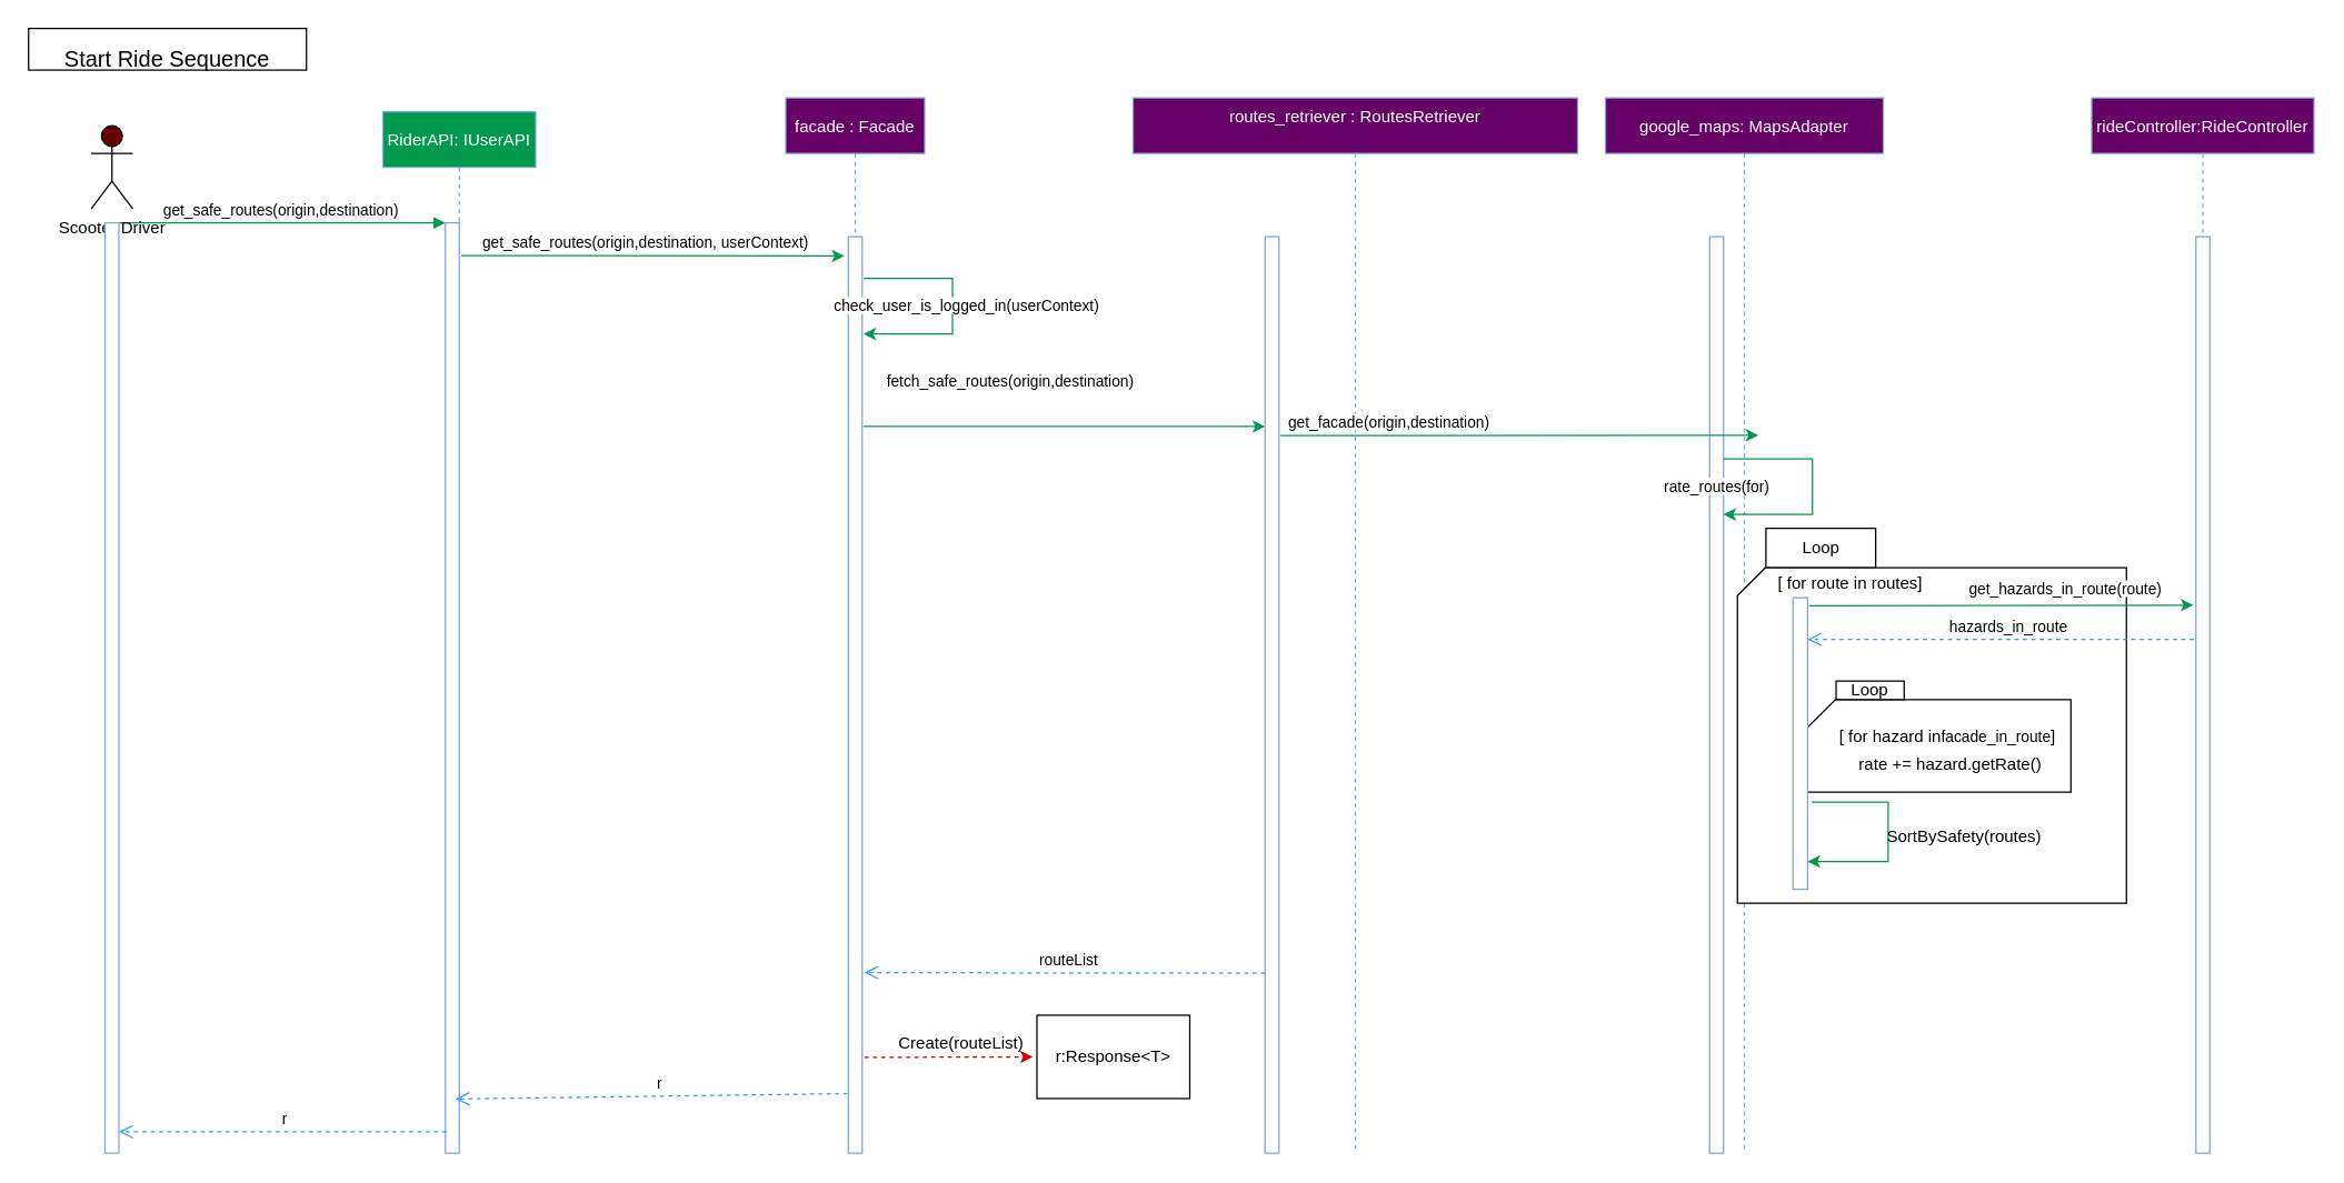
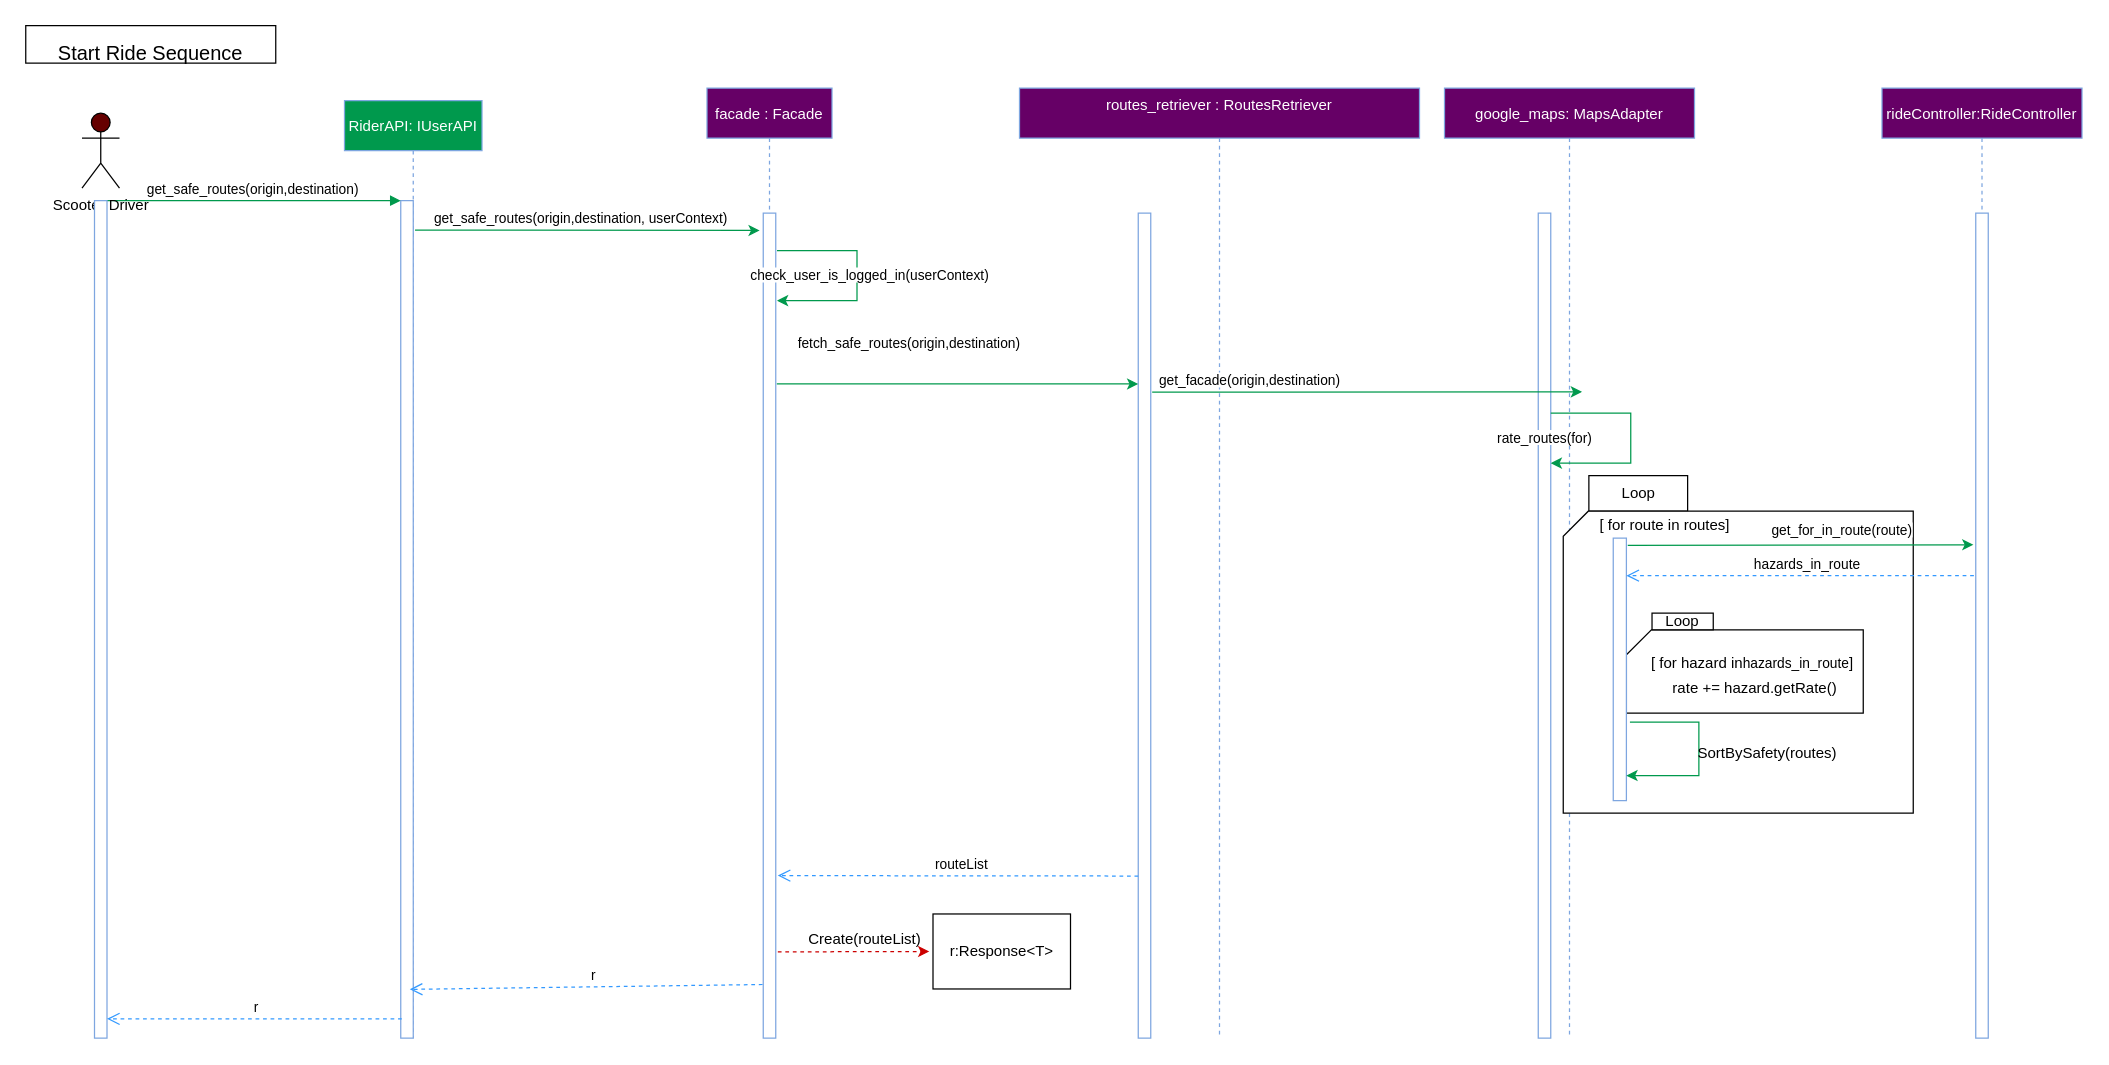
  <mxCell id="0" />
  <mxCell id="1" parent="0" />
  <mxCell id="2" value="RiderAPI: IUserAPI" style="shape=umlLifeline;perimeter=lifelinePerimeter;container=1;collapsible=0;recursiveResize=0;rounded=0;shadow=0;strokeWidth=1;fillColor=#00994D;fontColor=#FFFFFF;strokeColor=#7EA6E0;" parent="1" vertex="1"><mxGeometry x="275" y="80" width="110" height="750" as="geometry" /></mxCell>
  <mxCell id="3" value="" style="points=[];perimeter=orthogonalPerimeter;rounded=0;shadow=0;strokeWidth=1;strokeColor=#7EA6E0;" parent="2" vertex="1"><mxGeometry x="45" y="80" width="10" height="670" as="geometry" /></mxCell>
  <mxCell id="4" value="get_safe_routes(origin,destination)" style="verticalAlign=bottom;endArrow=block;entryX=0;entryY=0;shadow=0;strokeWidth=1;exitX=0.9;exitY=0;exitDx=0;exitDy=0;exitPerimeter=0;strokeColor=#00994D;" parent="1" source="6" target="3" edge="1"><mxGeometry relative="1" as="geometry"><mxPoint x="150" y="160" as="sourcePoint" /><Array as="points"><mxPoint x="195" y="160" /></Array></mxGeometry></mxCell>
  <mxCell id="5" value="Scooter Driver" style="shape=umlActor;verticalLabelPosition=bottom;verticalAlign=top;html=1;outlineConnect=0;fillColor=#660000;" parent="1" vertex="1"><mxGeometry x="65" y="90" width="30" height="60" as="geometry" /></mxCell>
  <mxCell id="6" value="" style="points=[];perimeter=orthogonalPerimeter;rounded=0;shadow=0;strokeWidth=1;strokeColor=#7EA6E0;" parent="1" vertex="1"><mxGeometry x="75" y="160" width="10" height="670" as="geometry" /></mxCell>
  <mxCell id="7" value="google_maps: MapsAdapter" style="shape=umlLifeline;perimeter=lifelinePerimeter;container=1;collapsible=0;recursiveResize=0;rounded=0;shadow=0;strokeWidth=1;fillColor=#660066;fontColor=#FFFFFF;strokeColor=#7EA6E0;" parent="1" vertex="1"><mxGeometry x="1155" y="70" width="200" height="760" as="geometry" /></mxCell>
  <mxCell id="8" value="" style="points=[];perimeter=orthogonalPerimeter;rounded=0;shadow=0;strokeWidth=1;strokeColor=#7EA6E0;" parent="7" vertex="1"><mxGeometry x="75" y="100" width="10" height="660" as="geometry" /></mxCell>
  <mxCell id="9" value="" style="endArrow=classic;html=1;rounded=0;strokeColor=#00994D;" edge="1" parent="7"><mxGeometry width="50" height="50" relative="1" as="geometry"><mxPoint x="85" y="260" as="sourcePoint" /><mxPoint x="85" y="300" as="targetPoint" /><Array as="points"><mxPoint x="149" y="260" /><mxPoint x="149" y="300" /></Array></mxGeometry></mxCell>
  <mxCell id="10" value="Loop" style="rounded=0;whiteSpace=wrap;html=1;" vertex="1" parent="7"><mxGeometry x="115.5" y="310.005" width="79" height="28.448" as="geometry" /></mxCell>
  <mxCell id="11" value="" style="verticalLabelPosition=bottom;verticalAlign=top;html=1;shape=card;whiteSpace=wrap;size=20;arcSize=12;" vertex="1" parent="7"><mxGeometry x="95" y="338.45" width="280" height="241.55" as="geometry" /></mxCell>
  <mxCell id="12" value="[ for route in routes]" style="text;html=1;align=center;verticalAlign=middle;resizable=0;points=[];autosize=1;strokeColor=none;fillColor=none;" vertex="1" parent="7"><mxGeometry x="115.5" y="340" width="120" height="20" as="geometry" /></mxCell>
  <mxCell id="13" value="" style="verticalLabelPosition=bottom;verticalAlign=top;html=1;shape=card;whiteSpace=wrap;size=20;arcSize=12;" vertex="1" parent="7"><mxGeometry x="145.52" y="433.34" width="189.48" height="66.66" as="geometry" /></mxCell>
- <mxCell id="14" value="[ for hazard in&lt;span style=&quot;font-size: 11px ; background-color: rgb(255 , 255 , 255)&quot;&gt;facade_in_route&lt;/span&gt;]" style="text;html=1;align=center;verticalAlign=middle;resizable=0;points=[];autosize=1;strokeColor=none;fillColor=none;" vertex="1" parent="7"><mxGeometry x="156.03" y="450.003" width="180" height="20" as="geometry" /></mxCell>
+ <mxCell id="14" value="[ for hazard in&lt;span style=&quot;font-size: 11px ; background-color: rgb(255 , 255 , 255)&quot;&gt;hazards_in_route&lt;/span&gt;]" style="text;html=1;align=center;verticalAlign=middle;resizable=0;points=[];autosize=1;strokeColor=none;fillColor=none;" vertex="1" parent="7"><mxGeometry x="156.03" y="450.003" width="180" height="20" as="geometry" /></mxCell>
  <mxCell id="15" value="Loop" style="rounded=0;whiteSpace=wrap;html=1;" vertex="1" parent="7"><mxGeometry x="166.02" y="420" width="48.98" height="13.34" as="geometry" /></mxCell>
  <mxCell id="16" value="rate += hazard.getRate()" style="text;html=1;align=center;verticalAlign=middle;resizable=0;points=[];autosize=1;strokeColor=none;fillColor=none;" vertex="1" parent="7"><mxGeometry x="173.345" y="470.003" width="150" height="20" as="geometry" /></mxCell>
  <mxCell id="17" value="" style="points=[];perimeter=orthogonalPerimeter;rounded=0;shadow=0;strokeWidth=1;strokeColor=#7EA6E0;" vertex="1" parent="7"><mxGeometry x="135" y="360" width="10.52" height="210" as="geometry" /></mxCell>
  <mxCell id="18" style="edgeStyle=orthogonalEdgeStyle;rounded=0;orthogonalLoop=1;jettySize=auto;html=1;strokeColor=#00994D;" edge="1" parent="7"><mxGeometry relative="1" as="geometry"><mxPoint x="145.52" y="550.012" as="targetPoint" /><Array as="points"><mxPoint x="203.52" y="507.339" /><mxPoint x="203.52" y="550.012" /><mxPoint x="148.52" y="550.012" /></Array><mxPoint x="148.35" y="507.163" as="sourcePoint" /></mxGeometry></mxCell>
  <mxCell id="19" value="SortBySafety(routes)" style="text;html=1;align=center;verticalAlign=middle;resizable=0;points=[];autosize=1;strokeColor=none;fillColor=none;" vertex="1" parent="7"><mxGeometry x="193.35" y="522.38" width="130" height="20" as="geometry" /></mxCell>
  <mxCell id="20" value="hazards_in_route" style="verticalAlign=bottom;endArrow=open;dashed=1;endSize=8;shadow=0;strokeWidth=1;strokeColor=#3399FF;" edge="1" parent="7" source="37"><mxGeometry x="-0.019" relative="1" as="geometry"><mxPoint x="145.524" y="390" as="targetPoint" /><mxPoint x="445" y="390" as="sourcePoint" /><Array as="points"><mxPoint x="335.47" y="390" /></Array><mxPoint as="offset" /></mxGeometry></mxCell>
  <mxCell id="21" value="&lt;span style=&quot;font-size: 11px ; text-align: center ; background-color: rgb(255 , 255 , 255)&quot;&gt;get_safe_routes(origin,destination, userContext)&lt;/span&gt;" style="text;whiteSpace=wrap;html=1;fillColor=none;" parent="1" vertex="1"><mxGeometry x="345" y="160" width="250" height="30" as="geometry" /></mxCell>
  <mxCell id="22" value="r" style="verticalAlign=bottom;endArrow=open;dashed=1;endSize=8;shadow=0;strokeWidth=1;strokeColor=#3399FF;exitX=0.083;exitY=0.977;exitDx=0;exitDy=0;exitPerimeter=0;" parent="1" target="6" edge="1" source="3"><mxGeometry x="-0.019" relative="1" as="geometry"><mxPoint x="45" y="455" as="targetPoint" /><mxPoint x="323" y="430" as="sourcePoint" /><Array as="points" /><mxPoint as="offset" /></mxGeometry></mxCell>
  <mxCell id="23" value="&lt;br&gt;&lt;font size=&quot;3&quot;&gt;Start Ride Sequence&lt;br&gt;&lt;/font&gt;" style="rounded=0;whiteSpace=wrap;html=1;" parent="1" vertex="1"><mxGeometry x="20" y="20" width="200" height="30" as="geometry" /></mxCell>
  <mxCell id="24" value="" style="endArrow=classic;html=1;rounded=0;strokeColor=#00994D;exitX=0.513;exitY=0.138;exitDx=0;exitDy=0;exitPerimeter=0;entryX=-0.286;entryY=0.021;entryDx=0;entryDy=0;entryPerimeter=0;" parent="1" source="2" target="26" edge="1"><mxGeometry width="50" height="50" relative="1" as="geometry"><mxPoint x="330" y="180" as="sourcePoint" /><mxPoint x="485" y="180" as="targetPoint" /></mxGeometry></mxCell>
  <mxCell id="25" value="facade : Facade" style="shape=umlLifeline;perimeter=lifelinePerimeter;container=1;collapsible=0;recursiveResize=0;rounded=0;shadow=0;strokeWidth=1;fillColor=#660066;fontColor=#FFFFFF;strokeColor=#7EA6E0;" vertex="1" parent="1"><mxGeometry x="565" y="70" width="100" height="760" as="geometry" /></mxCell>
  <mxCell id="26" value="" style="points=[];perimeter=orthogonalPerimeter;rounded=0;shadow=0;strokeWidth=1;strokeColor=#7EA6E0;" vertex="1" parent="25"><mxGeometry x="45" y="100" width="10" height="660" as="geometry" /></mxCell>
  <mxCell id="27" value="" style="endArrow=classic;html=1;rounded=0;strokeColor=#00994D;" edge="1" parent="25"><mxGeometry width="50" height="50" relative="1" as="geometry"><mxPoint x="56" y="130" as="sourcePoint" /><mxPoint x="56" y="170" as="targetPoint" /><Array as="points"><mxPoint x="120" y="130" /><mxPoint x="120" y="170" /></Array></mxGeometry></mxCell>
  <mxCell id="28" value="&lt;span style=&quot;font-size: 11px ; background-color: rgb(255 , 255 , 255)&quot;&gt;check_user_is_logged_in(userContext)&lt;/span&gt;" style="text;html=1;align=center;verticalAlign=middle;resizable=0;points=[];autosize=1;strokeColor=none;fillColor=none;" vertex="1" parent="1"><mxGeometry x="590" y="210" width="210" height="20" as="geometry" /></mxCell>
  <mxCell id="29" value="routes_retriever : RoutesRetriever&#10;  " style="shape=umlLifeline;perimeter=lifelinePerimeter;container=1;collapsible=0;recursiveResize=0;rounded=0;shadow=0;strokeWidth=1;fillColor=#660066;fontColor=#FFFFFF;strokeColor=#7EA6E0;" vertex="1" parent="1"><mxGeometry x="815" y="70" width="320" height="760" as="geometry" /></mxCell>
  <mxCell id="30" value="" style="points=[];perimeter=orthogonalPerimeter;rounded=0;shadow=0;strokeWidth=1;strokeColor=#7EA6E0;" vertex="1" parent="29"><mxGeometry x="95" y="100" width="10" height="660" as="geometry" /></mxCell>
  <mxCell id="31" value="&lt;span style=&quot;color: rgb(0 , 0 , 0) ; font-family: &amp;#34;helvetica&amp;#34; ; font-size: 11px ; font-style: normal ; font-weight: 400 ; letter-spacing: normal ; text-align: center ; text-indent: 0px ; text-transform: none ; word-spacing: 0px ; background-color: rgb(255 , 255 , 255) ; display: inline ; float: none&quot;&gt;get_facade(origin,destination)&lt;/span&gt;" style="text;whiteSpace=wrap;html=1;" vertex="1" parent="29"><mxGeometry x="110" y="220" width="200" height="30" as="geometry" /></mxCell>
  <mxCell id="32" value="&lt;span style=&quot;font-size: 11px ; text-align: center ; background-color: rgb(255 , 255 , 255)&quot;&gt;fetch_safe_routes(origin,destination)&lt;/span&gt;" style="text;whiteSpace=wrap;html=1;fillColor=none;" vertex="1" parent="1"><mxGeometry x="635.6" y="260" width="250" height="30" as="geometry" /></mxCell>
  <mxCell id="33" value="" style="endArrow=classic;html=1;rounded=0;strokeColor=#00994D;exitX=1.086;exitY=0.207;exitDx=0;exitDy=0;exitPerimeter=0;" edge="1" parent="1" source="26" target="30"><mxGeometry width="50" height="50" relative="1" as="geometry"><mxPoint x="625" y="281.87" as="sourcePoint" /><mxPoint x="897.74" y="281.34" as="targetPoint" /></mxGeometry></mxCell>
  <mxCell id="34" value="r" style="verticalAlign=bottom;endArrow=open;dashed=1;endSize=8;shadow=0;strokeWidth=1;strokeColor=#3399FF;entryX=0.475;entryY=0.948;entryDx=0;entryDy=0;entryPerimeter=0;exitX=-0.056;exitY=0.935;exitDx=0;exitDy=0;exitPerimeter=0;" edge="1" parent="1" source="26" target="2"><mxGeometry x="-0.033" relative="1" as="geometry"><mxPoint x="445" y="420" as="targetPoint" /><mxPoint x="609.5" y="420" as="sourcePoint" /><Array as="points" /><mxPoint x="1" as="offset" /></mxGeometry></mxCell>
  <mxCell id="35" value="&lt;span style=&quot;font-size: 11px ; background-color: rgb(255 , 255 , 255)&quot;&gt;rate_routes(for)&lt;/span&gt;" style="text;html=1;align=center;verticalAlign=middle;resizable=0;points=[];autosize=1;strokeColor=none;fillColor=none;" vertex="1" parent="1"><mxGeometry x="1180" y="340" width="110" height="20" as="geometry" /></mxCell>
  <mxCell id="36" value="" style="endArrow=classic;html=1;rounded=0;strokeColor=#00994D;exitX=1.103;exitY=0.028;exitDx=0;exitDy=0;exitPerimeter=0;entryX=-0.186;entryY=0.402;entryDx=0;entryDy=0;entryPerimeter=0;" parent="1" target="38" edge="1" source="17"><mxGeometry width="50" height="50" relative="1" as="geometry"><mxPoint x="1358.083" y="581.327" as="sourcePoint" /><mxPoint x="1600" y="436" as="targetPoint" /></mxGeometry></mxCell>
  <mxCell id="37" value="rideController:RideController" style="shape=umlLifeline;perimeter=lifelinePerimeter;container=1;collapsible=0;recursiveResize=0;rounded=0;shadow=0;strokeWidth=1;fillColor=#660066;fontColor=#FFFFFF;strokeColor=#7EA6E0;" vertex="1" parent="1"><mxGeometry x="1505" y="70" width="160" height="760" as="geometry" /></mxCell>
  <mxCell id="38" value="" style="points=[];perimeter=orthogonalPerimeter;rounded=0;shadow=0;strokeWidth=1;strokeColor=#7EA6E0;" vertex="1" parent="37"><mxGeometry x="75" y="100" width="10" height="660" as="geometry" /></mxCell>
  <mxCell id="39" value="Create(routeList)" style="text;html=1;align=center;verticalAlign=middle;resizable=0;points=[];autosize=1;strokeColor=none;fillColor=none;" vertex="1" parent="1"><mxGeometry x="635.8" y="740.68" width="110" height="20" as="geometry" /></mxCell>
  <mxCell id="40" value="routeList" style="verticalAlign=bottom;endArrow=open;dashed=1;endSize=8;shadow=0;strokeWidth=1;exitX=-0.08;exitY=0.285;exitDx=0;exitDy=0;exitPerimeter=0;strokeColor=#3399FF;entryX=1.08;entryY=0.258;entryDx=0;entryDy=0;entryPerimeter=0;" edge="1" parent="1"><mxGeometry x="-0.019" relative="1" as="geometry"><mxPoint x="621.6" y="700" as="targetPoint" /><mxPoint x="910" y="700.33" as="sourcePoint" /><Array as="points" /><mxPoint as="offset" /></mxGeometry></mxCell>
  <mxCell id="41" value="" style="endArrow=classic;html=1;rounded=0;dashed=1;strokeColor=#CC0000;exitX=1.086;exitY=0.371;exitDx=0;exitDy=0;exitPerimeter=0;entryX=0.973;entryY=1;entryDx=0;entryDy=0;entryPerimeter=0;" edge="1" parent="1" target="39"><mxGeometry width="50" height="50" relative="1" as="geometry"><mxPoint x="621.66" y="761.02" as="sourcePoint" /><mxPoint x="735.8" y="760.68" as="targetPoint" /></mxGeometry></mxCell>
  <mxCell id="42" value="r:Response&amp;lt;T&amp;gt;" style="rounded=0;whiteSpace=wrap;html=1;" vertex="1" parent="1"><mxGeometry x="745.8" y="730.68" width="110" height="60" as="geometry" /></mxCell>
  <mxCell id="43" value="" style="endArrow=classic;html=1;rounded=0;strokeColor=#00994D;exitX=1.114;exitY=0.217;exitDx=0;exitDy=0;exitPerimeter=0;" edge="1" parent="1" source="30"><mxGeometry width="50" height="50" relative="1" as="geometry"><mxPoint x="1035" y="310.55" as="sourcePoint" /><mxPoint x="1265" y="313" as="targetPoint" /></mxGeometry></mxCell>
- <mxCell id="44" value="&lt;div style=&quot;text-align: center&quot;&gt;&lt;font face=&quot;helvetica&quot;&gt;&lt;span style=&quot;font-size: 11px ; background-color: rgb(255 , 255 , 255)&quot;&gt;get_hazards_in_route(route)&lt;/span&gt;&lt;/font&gt;&lt;/div&gt;" style="text;whiteSpace=wrap;html=1;" parent="1" vertex="1"><mxGeometry x="1415" y="410" width="147.18" height="30" as="geometry" /></mxCell>
+ <mxCell id="44" value="&lt;div style=&quot;text-align: center&quot;&gt;&lt;font face=&quot;helvetica&quot;&gt;&lt;span style=&quot;font-size: 11px ; background-color: rgb(255 , 255 , 255)&quot;&gt;get_for_in_route(route)&lt;/span&gt;&lt;/font&gt;&lt;/div&gt;" style="text;whiteSpace=wrap;html=1;" parent="1" vertex="1"><mxGeometry x="1415" y="410" width="147.18" height="30" as="geometry" /></mxCell>
